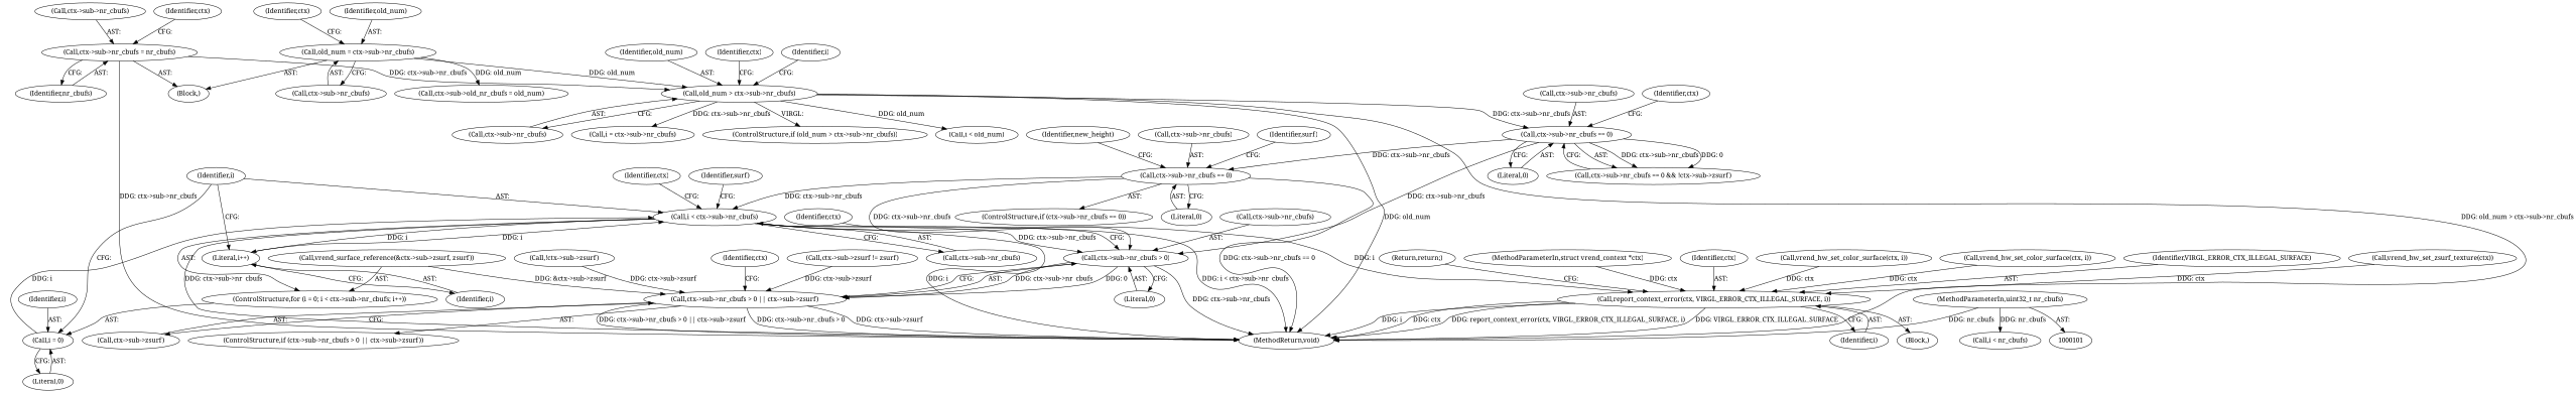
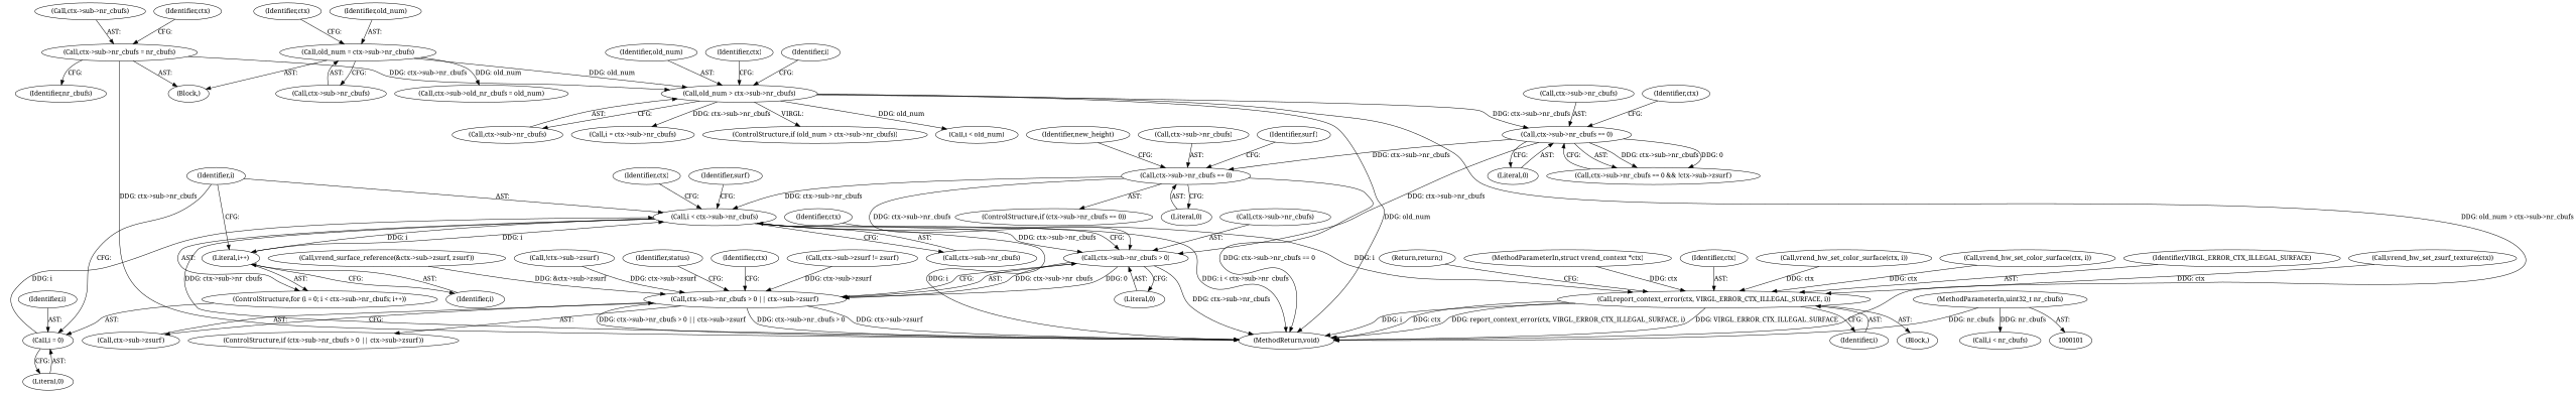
  digraph {
    fontname="Noto Serif"
    node [fontname="Noto Serif"]
    edge [fontname="Noto Serif"]
    n1 [label="(Call,i < ctx->sub->nr_cbufs)"]
    n2 [label="(Literal,i++)"]
    n3 [label="(Call,report_context_error(ctx, VIRGL_ERROR_CTX_ILLEGAL_SURFACE, i))"]
    n4 [label="(Call,ctx->sub->nr_cbufs > 0)"]
    n5 [label="(ControlStructure,for (i = 0; i < ctx->sub->nr_cbufs; i++))"]
    n6 [label="(Call,ctx->sub->nr_cbufs)"]
    n7 [label="(MethodReturn,void)"]
    n8 [label="(Identifier,i)"]
    n9 [label="(Identifier,i)"]
    n10 [label="(Block,)"]
    n11 [label="(Call,ctx->sub->nr_cbufs > 0 || ctx->sub->zsurf)"]
    n12 [label="(Literal,0)"]
    n13 [label="(Call,i = 0)"]
    n14 [label="(Literal,0)"]
    n15 [label="(Call,ctx->sub->nr_cbufs == 0)"]
    n16 [label="(ControlStructure,if (ctx->sub->nr_cbufs == 0))"]
    n17 [label="(Literal,0)"]
    n18 [label="(Call,ctx->sub->nr_cbufs == 0)"]
    n19 [label="(Literal,0)"]
    n20 [label="(Call,ctx->sub->nr_cbufs == 0 && !ctx->sub->zsurf)"]
    n21 [label="(Call,old_num > ctx->sub->nr_cbufs)"]
    n22 [label="(Call,i < old_num)"]
    n23 [label="(Call,ctx->sub->nr_cbufs)"]
    n24 [label="(Call,i = ctx->sub->nr_cbufs)"]
    n25 [label="(ControlStructure,if (old_num > ctx->sub->nr_cbufs))"]
    n26 [label="(Call,old_num = ctx->sub->nr_cbufs)"]
    n27 [label="(Call,ctx->sub->old_nr_cbufs = old_num)"]
    n28 [label="(Block,)"]
    n29 [label="(Call,ctx->sub->nr_cbufs)"]
    n30 [label="(Call,ctx->sub->nr_cbufs = nr_cbufs)"]
    n31 [label="(Identifier,nr_cbufs)"]
    n32 [label="(MethodParameterIn,uint32_t nr_cbufs)"]
    n33 [label="(Call,i < nr_cbufs)"]
    1000101
    n35 [label="(Call,ctx->sub->zsurf)"]
    n36 [label="(ControlStructure,if (ctx->sub->nr_cbufs > 0 || ctx->sub->zsurf))"]
    n37 [label="(Identifier,ctx)"]
    n38 [label="(Identifier,new_height)"]
    n39 [label="(Identifier,ctx)"]
    n40 [label="(Identifier,i)"]
    n41 [label="(Call,ctx->sub->nr_cbufs)"]
    n42 [label="(Call,ctx->sub->nr_cbufs)"]
    n43 [label="(Call,vrend_surface_reference(&ctx->sub->zsurf, zsurf))"]
    n44 [label="(Call,vrend_hw_set_zsurf_texture(ctx))"]
    n45 [label="(Identifier,old_num)"]
    n46 [label="(Return,return;)"]
    n47 [label="(MethodParameterIn,struct vrend_context *ctx)"]
    n48 [label="(Identifier,ctx)"]
    n49 [label="(Identifier,ctx)"]
    n50 [label="(Call,ctx->sub->nr_cbufs)"]
    n51 [label="(Identifier,ctx)"]
    n52 [label="(Identifier,ctx)"]
    n53 [label="(Identifier,i)"]
    n54 [label="(Identifier,i)"]
    n55 [label="(Call,vrend_hw_set_color_surface(ctx, i))"]
    n56 [label="(Identifier,ctx)"]
    n57 [label="(Identifier,surf)"]
    n58 [label="(Call,!ctx->sub->zsurf)"]
    n59 [label="(Identifier,old_num)"]
+   n60 [label="(Identifier,status)"]
    n61 [label="(Call,ctx->sub->nr_cbufs)"]
    n62 [label="(Identifier,surf)"]
    n63 [label="(Call,vrend_hw_set_color_surface(ctx, i))"]
    n64 [label="(Identifier,ctx)"]
    n65 [label="(Identifier,VIRGL_ERROR_CTX_ILLEGAL_SURFACE)"]
    n66 [label="(Call,ctx->sub->zsurf != zsurf)"]
    n1 -> n2 [label="DDG: i"]
    n1 -> n3 [label="DDG: i"]
    n1 -> n4 [label="DDG: ctx->sub->nr_cbufs"]
    n1 -> n5 [label="AST: "]
    n1 -> n6 [label="CFG: "]
    n1 -> n7 [label="DDG: ctx->sub->nr_cbufs"]
    n1 -> n7 [label="DDG: i"]
    n1 -> n7 [label="DDG: i < ctx->sub->nr_cbufs"]
    n2 -> n1 [label="DDG: i"]
-   n43 -> n5 [label="AST: "]
+   n2 -> n5 [label="AST: "]
    n2 -> n8 [label="CFG: "]
    n3 -> n7 [label="DDG: i"]
    n3 -> n7 [label="DDG: ctx"]
    n3 -> n7 [label="DDG: report_context_error(ctx, VIRGL_ERROR_CTX_ILLEGAL_SURFACE, i)"]
    n3 -> n7 [label="DDG: VIRGL_ERROR_CTX_ILLEGAL_SURFACE"]
    n3 -> n9 [label="CFG: "]
    n3 -> n10 [label="AST: "]
    n4 -> n7 [label="DDG: ctx->sub->nr_cbufs"]
    n4 -> n11 [label="AST: "]
    n4 -> n11 [label="DDG: ctx->sub->nr_cbufs"]
    n4 -> n11 [label="DDG: 0"]
    n4 -> n12 [label="CFG: "]
    n5 -> n13 [label="AST: "]
    n6 -> n1 [label="AST: "]
    n8 -> n2 [label="AST: "]
    n9 -> n3 [label="AST: "]
    n11 -> n4 [label="CFG: "]
    n11 -> n7 [label="DDG: ctx->sub->nr_cbufs > 0 || ctx->sub->zsurf"]
    n11 -> n7 [label="DDG: ctx->sub->nr_cbufs > 0"]
    n11 -> n7 [label="DDG: ctx->sub->zsurf"]
    n11 -> n35 [label="CFG: "]
    n11 -> n36 [label="AST: "]
    n12 -> n4 [label="AST: "]
    n13 -> n1 [label="DDG: i"]
    n13 -> n14 [label="CFG: "]
    n14 -> n13 [label="AST: "]
    n15 -> n1 [label="DDG: ctx->sub->nr_cbufs"]
    n15 -> n4 [label="DDG: ctx->sub->nr_cbufs"]
    n15 -> n7 [label="DDG: ctx->sub->nr_cbufs == 0"]
    n15 -> n16 [label="AST: "]
    n15 -> n17 [label="CFG: "]
    n17 -> n15 [label="AST: "]
    n18 -> n4 [label="DDG: ctx->sub->nr_cbufs"]
    n18 -> n15 [label="DDG: ctx->sub->nr_cbufs"]
    n18 -> n19 [label="CFG: "]
    n18 -> n20 [label="AST: "]
    n18 -> n20 [label="DDG: ctx->sub->nr_cbufs"]
    n18 -> n20 [label="DDG: 0"]
    n19 -> n18 [label="AST: "]
    n20 -> n18 [label="CFG: "]
    n21 -> n7 [label="DDG: old_num"]
    n21 -> n7 [label="DDG: old_num > ctx->sub->nr_cbufs"]
    n21 -> n18 [label="DDG: ctx->sub->nr_cbufs"]
    n21 -> n22 [label="DDG: old_num"]
    n21 -> n23 [label="CFG: "]
    n21 -> n24 [label="DDG: ctx->sub->nr_cbufs"]
    n21 -> n25 [label="VIRGL: "]
    n23 -> n21 [label="AST: "]
    n26 -> n21 [label="DDG: old_num"]
    n26 -> n27 [label="DDG: old_num"]
    n26 -> n28 [label="AST: "]
    n26 -> n29 [label="CFG: "]
    n29 -> n26 [label="AST: "]
    n30 -> n7 [label="DDG: ctx->sub->nr_cbufs"]
    n30 -> n21 [label="DDG: ctx->sub->nr_cbufs"]
    n30 -> n28 [label="AST: "]
    n30 -> n31 [label="CFG: "]
-   n31 -> n30 [label="AST: "]
    n32 -> n7 [label="DDG: nr_cbufs"]
    n32 -> n33 [label="DDG: nr_cbufs"]
    n32 -> 1000101 [label="AST: "]
    n35 -> n11 [label="AST: "]
    n37 -> n18 [label="CFG: "]
    n38 -> n15 [label="CFG: "]
    n39 -> n1 [label="CFG: "]
    n40 -> n21 [label="CFG: "]
    n41 -> n30 [label="AST: "]
    n42 -> n18 [label="AST: "]
    n43 -> n11 [label="DDG: &ctx->sub->zsurf"]
    n44 -> n3 [label="DDG: ctx"]
    n45 -> n21 [label="AST: "]
    n46 -> n3 [label="CFG: "]
    n47 -> n3 [label="DDG: ctx"]
    n48 -> n3 [label="AST: "]
    n49 -> n26 [label="CFG: "]
    n50 -> n4 [label="AST: "]
    n51 -> n21 [label="CFG: "]
    n52 -> n30 [label="CFG: "]
    n53 -> n13 [label="AST: "]
    n54 -> n1 [label="AST: "]
    n54 -> n2 [label="CFG: "]
    n54 -> n13 [label="CFG: "]
    n55 -> n3 [label="DDG: ctx"]
    n56 -> n4 [label="CFG: "]
    n57 -> n1 [label="CFG: "]
    n58 -> n11 [label="DDG: ctx->sub->zsurf"]
    n59 -> n26 [label="AST: "]
+   n60 -> n11 [label="CFG: "]
    n61 -> n15 [label="AST: "]
    n62 -> n15 [label="CFG: "]
    n63 -> n3 [label="DDG: ctx"]
    n64 -> n11 [label="CFG: "]
    n65 -> n3 [label="AST: "]
    n66 -> n11 [label="DDG: ctx->sub->zsurf"]
  }
